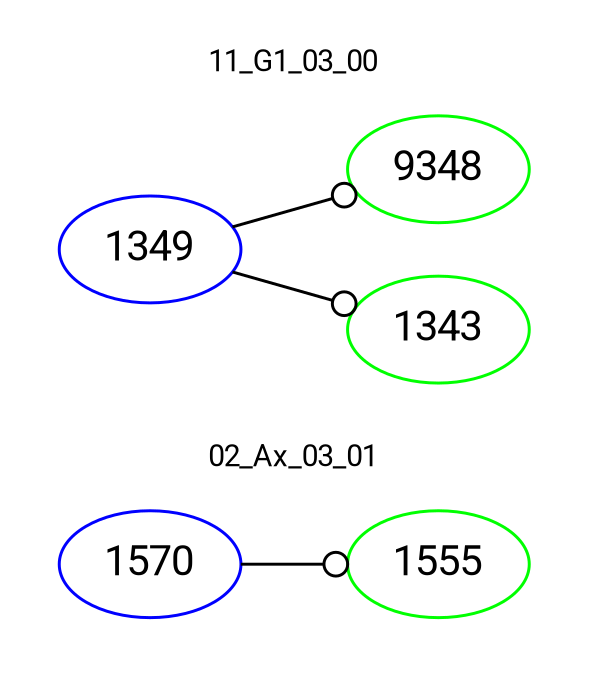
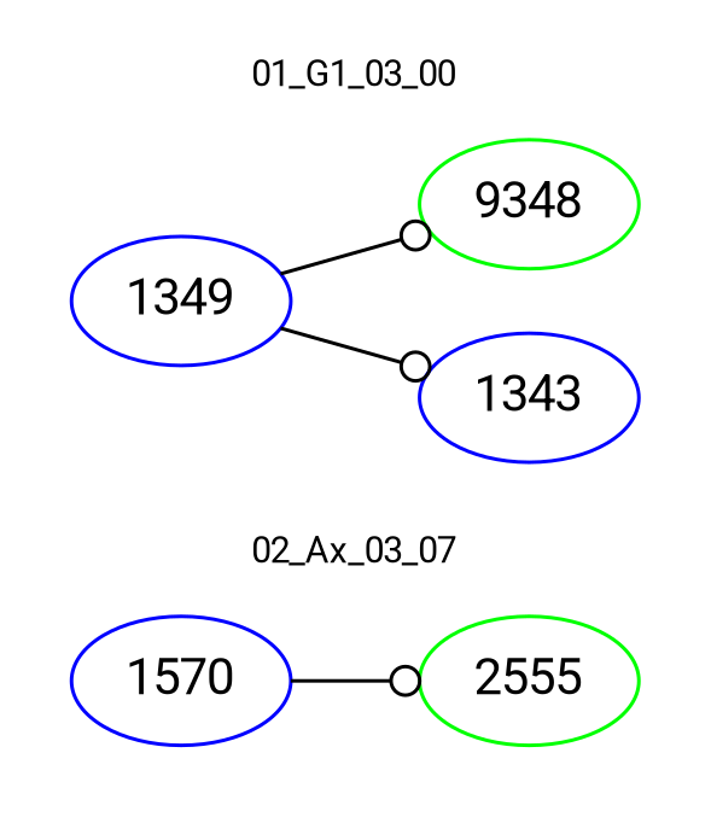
  digraph {
    fontname=Roboto
    rankdir=LR
    node [color=green fontname=Roboto]
    edge [arrowhead=odot color=black fontname=Roboto]
    n1 [color=blue label=1570]
-   n2 [label=1555]
+   n2 [label=2555]
    n3 [color=blue label=1349]
-   n4 [label=1343]
+   n4 [color=blue label=1343]
    n5 [label=9348]
    subgraph cluster_1 {
      color=white
      fontsize=10
-     label="02_Ax_03_01"
+     label="02_Ax_03_07"
      n1
      n2
    }
    subgraph cluster_2 {
      color=white
      fontsize=10
-     label="11_G1_03_00"
+     label="01_G1_03_00"
      n3
      n4
      n5
    }
    n1 -> n2
    n3 -> n4
    n3 -> n5
  }
